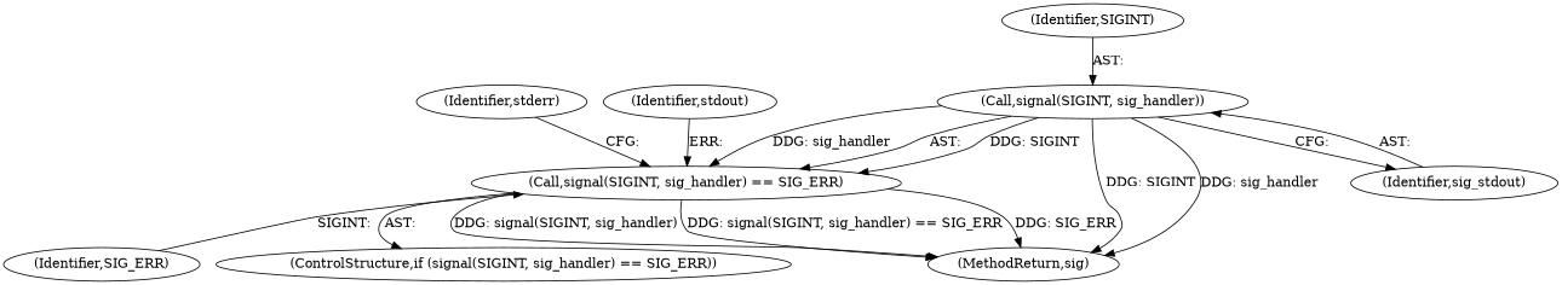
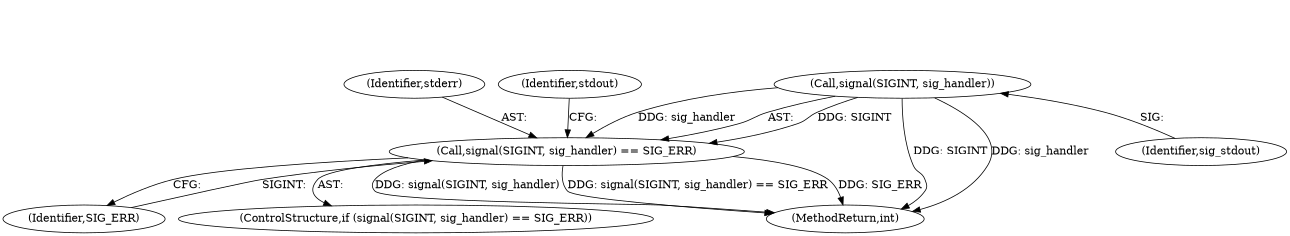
  digraph {
    n1 [label="(Call,signal(SIGINT, sig_handler))"]
    n2 [label="(Call,signal(SIGINT, sig_handler) == SIG_ERR)"]
-   n3 [label="(MethodReturn,sig)"]
+   n3 [label="(MethodReturn,int)"]
    n4 [label="(Identifier,sig_stdout)"]
    n5 [label="(Identifier,SIG_ERR)"]
    n6 [label="(ControlStructure,if (signal(SIGINT, sig_handler) == SIG_ERR))"]
    n7 [label="(Identifier,stderr)"]
    n8 [label="(Identifier,stdout)"]
-   n9 [label="(Identifier,SIGINT)"]
    n1 -> n2 [label="AST: "]
    n1 -> n2 [label="DDG: SIGINT"]
    n1 -> n2 [label="DDG: sig_handler"]
    n1 -> n3 [label="DDG: SIGINT"]
    n1 -> n3 [label="DDG: sig_handler"]
-   n1 -> n4 [label="CFG: "]
    n2 -> n3 [label="DDG: signal(SIGINT, sig_handler) == SIG_ERR"]
    n2 -> n3 [label="DDG: SIG_ERR"]
    n2 -> n3 [label="DDG: signal(SIGINT, sig_handler)"]
+   n2 -> n5 [label="CFG: "]
    n2 -> n6 [label="AST: "]
-   n4 -> n1 [label="AST: "]
+   n4 -> n1 [label="SIG: "]
    n5 -> n2 [label="SIGINT: "]
-   n7 -> n2 [label="CFG: "]
-   n8 -> n2 [label="ERR: "]
-   n9 -> n1 [label="AST: "]
+   n7 -> n2 [label="AST: "]
+   n8 -> n2 [label="CFG: "]
  }
